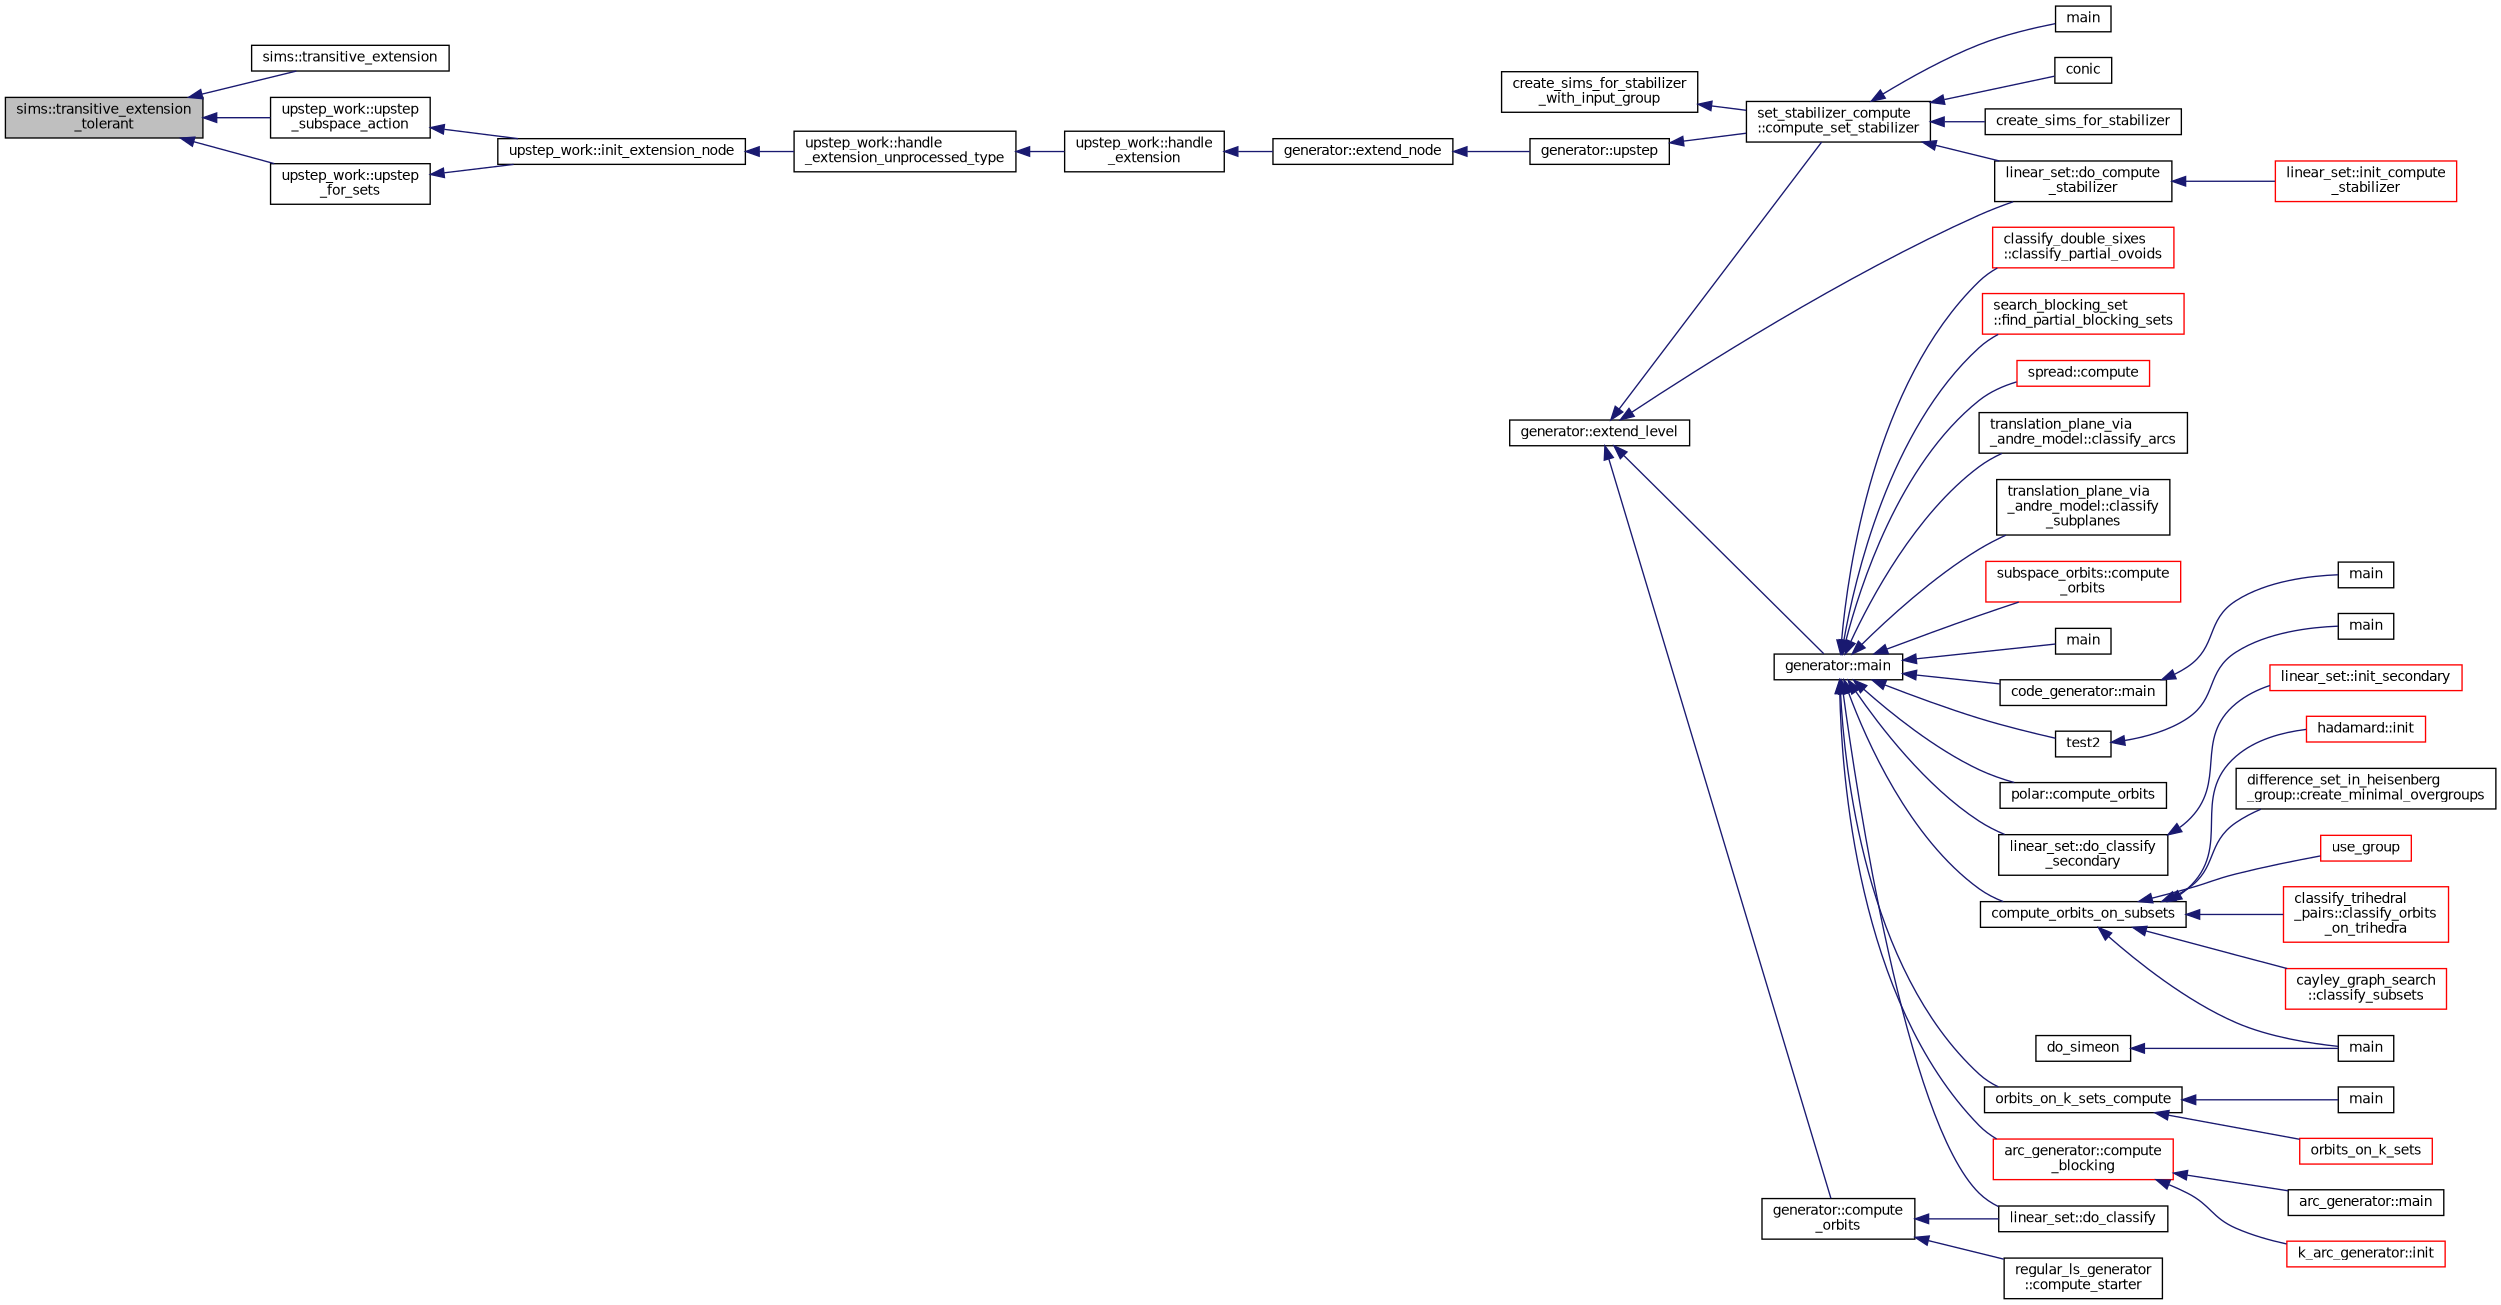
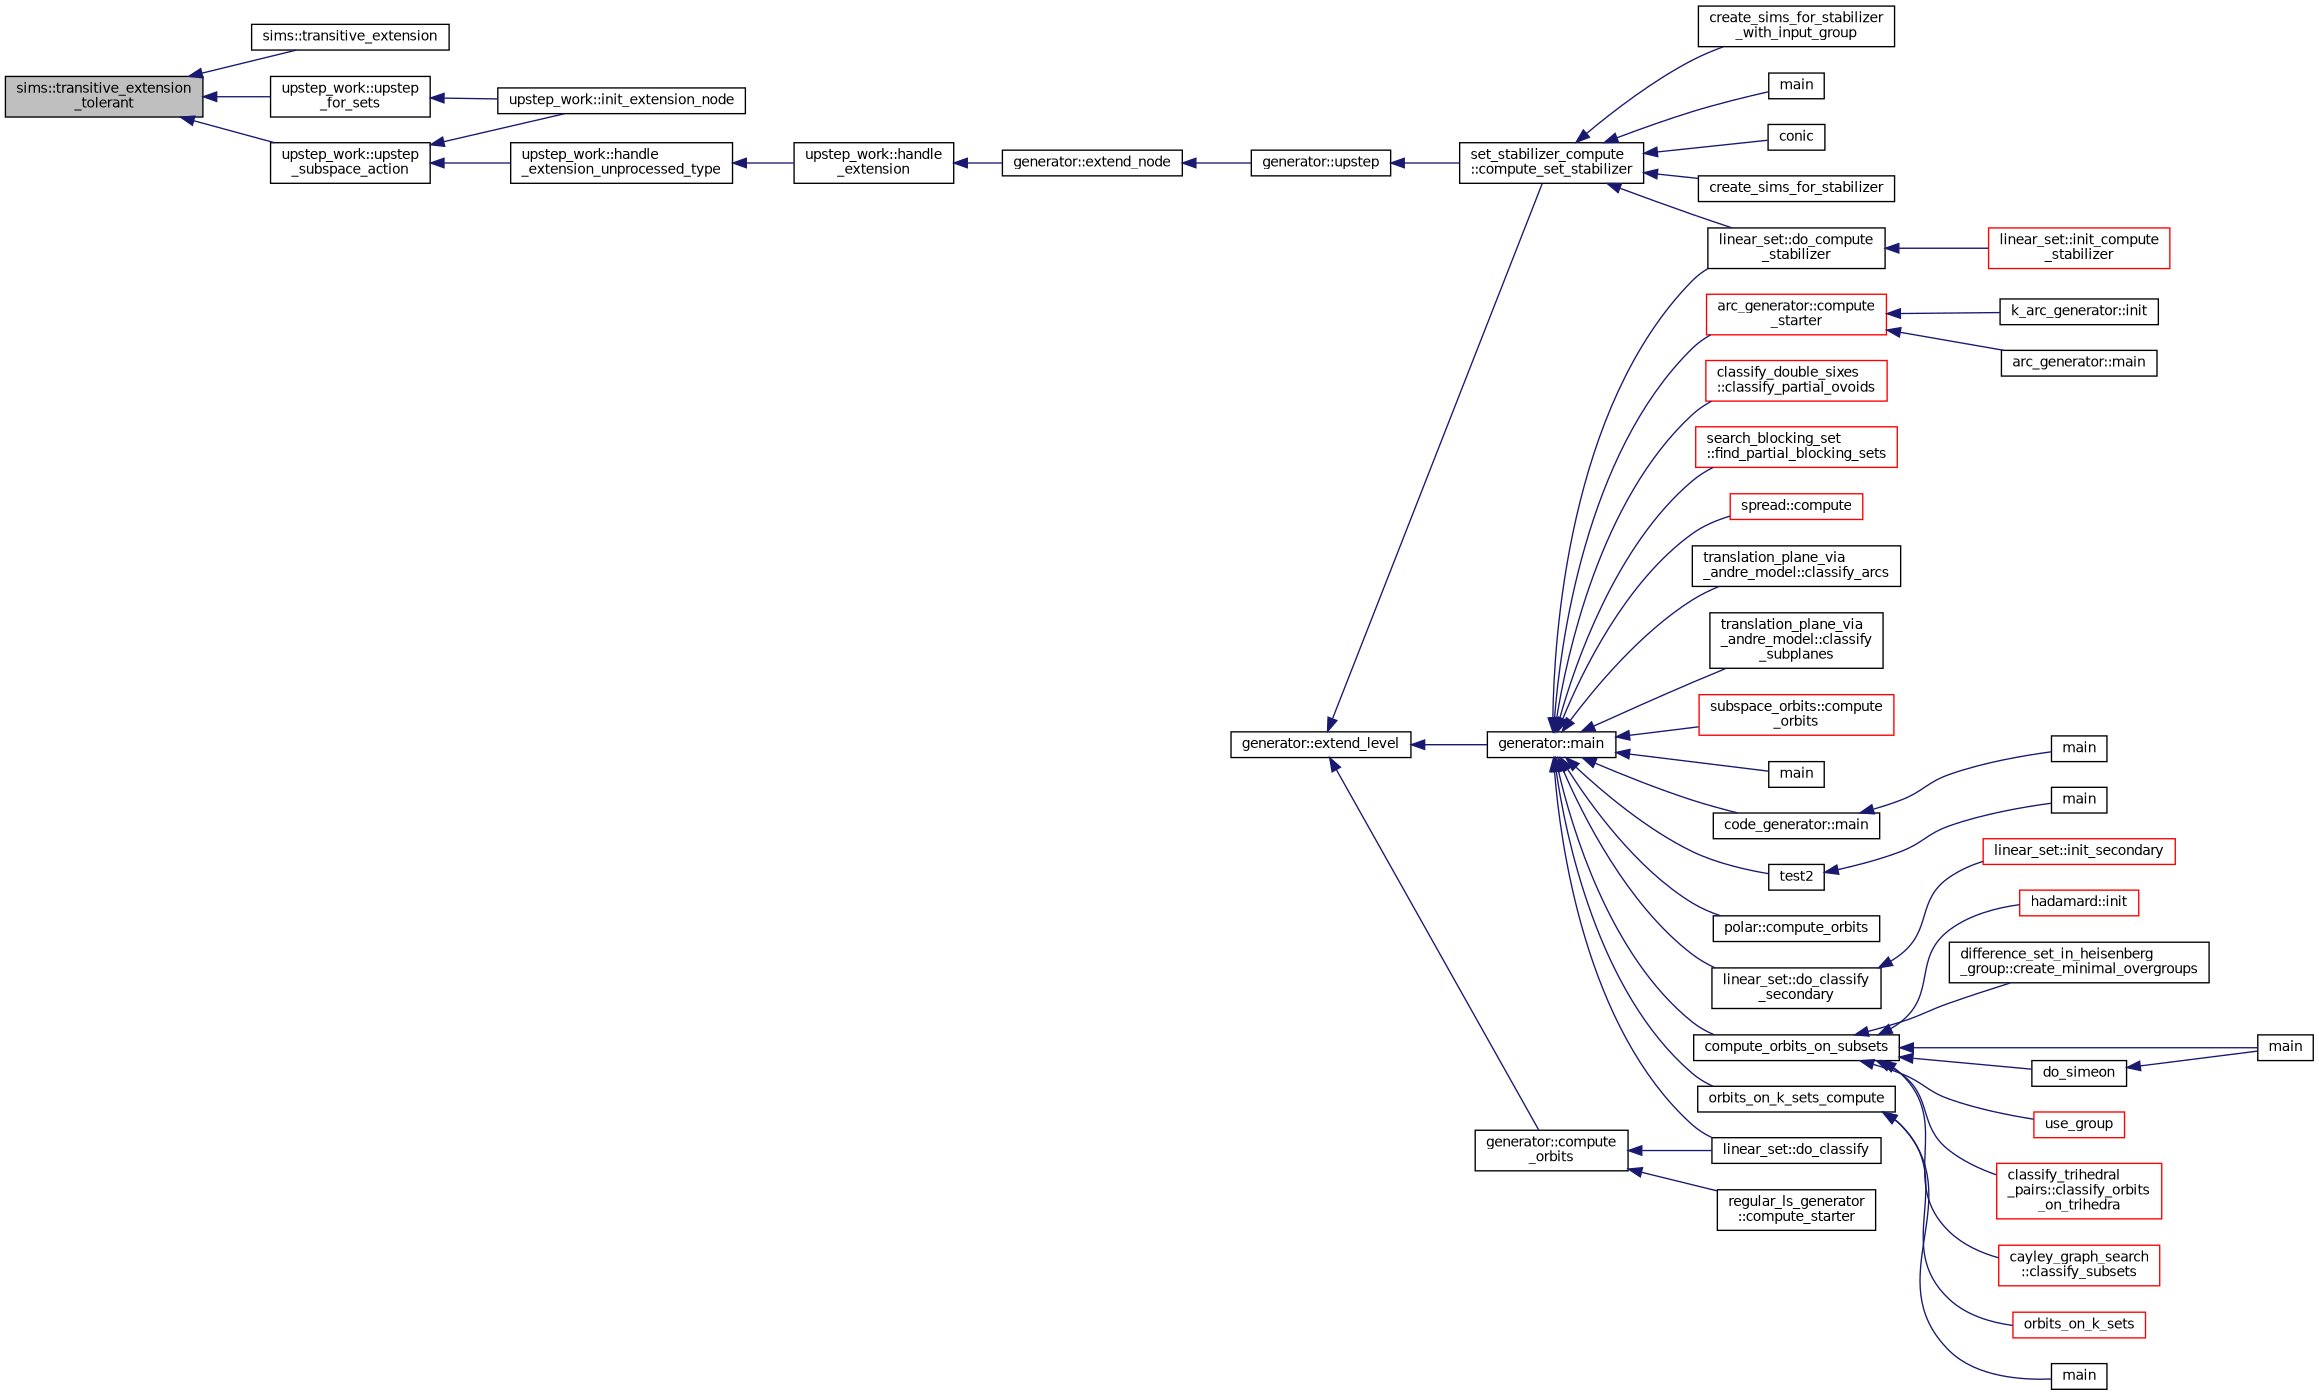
  digraph {
    rankdir=LR
    node [color=black fillcolor=white fontname=Helvetica fontsize=10 shape=record style=filled]
    edge [color=midnightblue dir=back fontname=Helvetica fontsize=10 labelfontname=Helvetica labelfontsize=10 style=solid]
    n1 [fillcolor=grey75 fontcolor=black height=0.2 label="sims::transitive_extension\l_tolerant" width=0.4]
    n2 [height=0.2 label="sims::transitive_extension" width=0.4]
    n3 [height=0.2 label="upstep_work::upstep\l_for_sets" width=0.4]
    n4 [height=0.2 label="upstep_work::upstep\l_subspace_action" width=0.4]
    n5 [height=0.2 label="upstep_work::init_extension_node" width=0.4]
    n6 [height=0.2 label="upstep_work::handle\l_extension_unprocessed_type" width=0.4]
    n7 [height=0.2 label="upstep_work::handle\l_extension" width=0.4]
    n8 [height=0.2 label="generator::extend_node" width=0.4]
    n9 [height=0.2 label="generator::upstep" width=0.4]
    n10 [height=0.2 label="set_stabilizer_compute\l::compute_set_stabilizer" width=0.4]
    n11 [height=0.2 label="generator::extend_level" width=0.4]
    n12 [height=0.2 label="generator::compute\l_orbits" width=0.4]
    n13 [height=0.2 label="generator::main" width=0.4]
    n14 [height=0.2 label=main width=0.4]
    n15 [height=0.2 label=conic width=0.4]
    n16 [height=0.2 label="linear_set::do_compute\l_stabilizer" width=0.4]
    n17 [height=0.2 label=create_sims_for_stabilizer width=0.4]
    n18 [height=0.2 label="create_sims_for_stabilizer\l_with_input_group" width=0.4]
    n19 [height=0.2 label="regular_ls_generator\l::compute_starter" width=0.4]
    n20 [height=0.2 label="linear_set::do_classify" width=0.4]
    n21 [height=0.2 label=main width=0.4]
    n22 [height=0.2 label="code_generator::main" width=0.4]
    n23 [height=0.2 label=test2 width=0.4]
    n24 [height=0.2 label="polar::compute_orbits" width=0.4]
    n25 [height=0.2 label="linear_set::do_classify\l_secondary" width=0.4]
    n26 [height=0.2 label=compute_orbits_on_subsets width=0.4]
    n27 [height=0.2 label=orbits_on_k_sets_compute width=0.4]
-   n28 [color=red height=0.2 label="arc_generator::compute\l_blocking" width=0.4]
+   n28 [color=red height=0.2 label="arc_generator::compute\l_starter" width=0.4]
    n29 [color=red height=0.2 label="classify_double_sixes\l::classify_partial_ovoids" width=0.4]
    n30 [color=red height=0.2 label="search_blocking_set\l::find_partial_blocking_sets" width=0.4]
    n31 [color=red height=0.2 label="spread::compute" width=0.4]
    n32 [height=0.2 label="translation_plane_via\l_andre_model::classify_arcs" width=0.4]
    n33 [height=0.2 label="translation_plane_via\l_andre_model::classify\l_subplanes" width=0.4]
    n34 [color=red height=0.2 label="subspace_orbits::compute\l_orbits" width=0.4]
    n35 [color=red height=0.2 label="linear_set::init_compute\l_stabilizer" width=0.4]
    n36 [height=0.2 label=main width=0.4]
    n37 [height=0.2 label=main width=0.4]
    n38 [color=red height=0.2 label="linear_set::init_secondary" width=0.4]
    n39 [color=red height=0.2 label="cayley_graph_search\l::classify_subsets" width=0.4]
    n40 [color=red height=0.2 label="hadamard::init" width=0.4]
    n41 [height=0.2 label="difference_set_in_heisenberg\l_group::create_minimal_overgroups" width=0.4]
    n42 [height=0.2 label=main width=0.4]
    n43 [height=0.2 label=do_simeon width=0.4]
    n44 [color=red height=0.2 label=use_group width=0.4]
    n45 [color=red height=0.2 label="classify_trihedral\l_pairs::classify_orbits\l_on_trihedra" width=0.4]
    n46 [height=0.2 label=main width=0.4]
    n47 [color=red height=0.2 label=orbits_on_k_sets width=0.4]
    n48 [height=0.2 label="arc_generator::main" width=0.4]
-   n49 [color=red height=0.2 label="k_arc_generator::init" width=0.4]
+   n49 [height=0.2 label="k_arc_generator::init" width=0.4]
    n1 -> n2
    n1 -> n3
    n1 -> n4
    n3 -> n5
    n4 -> n5
-   n5 -> n6
+   n4 -> n6
    n6 -> n7
    n7 -> n8
    n8 -> n9
    n9 -> n10
    n10 -> n14
    n10 -> n15
    n10 -> n16
    n10 -> n17
-   n18 -> n10
+   n10 -> n18
    n11 -> n10
    n11 -> n12
    n11 -> n13
    n12 -> n19
    n12 -> n20
-   n11 -> n16
+   n13 -> n16
    n13 -> n20
    n13 -> n21
    n13 -> n22
    n13 -> n23
    n13 -> n24
    n13 -> n25
    n13 -> n26
    n13 -> n27
    n13 -> n28
    n13 -> n29
    n13 -> n30
    n13 -> n31
    n13 -> n32
    n13 -> n33
    n13 -> n34
    n16 -> n35
    n22 -> n36
    n23 -> n37
    n25 -> n38
    n26 -> n39
    n26 -> n40
    n26 -> n41
    n26 -> n42
+   n26 -> n43
    n26 -> n44
    n26 -> n45
    n27 -> n46
    n27 -> n47
    n28 -> n48
    n28 -> n49
    n43 -> n42
  }
